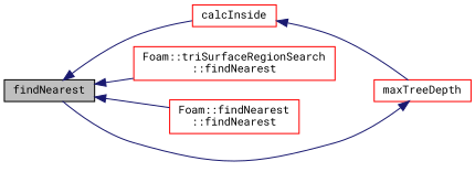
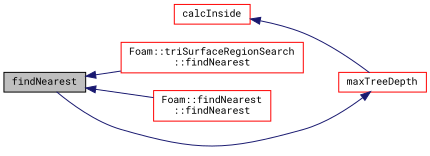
  digraph {
    fontname="Roboto Mono"
    rankdir=LR
    node [color=red fontname="Roboto Mono" fontsize=10 shape=record]
    edge [color=midnightblue dir=back fontname="Roboto Mono" fontsize=10 labelfontname=Helvetica labelfontsize=10 style=solid]
    n1 [color=black fillcolor=grey75 fontcolor=black height=0.2 label=findNearest style=filled width=0.4]
    n2 [height=0.2 label=calcInside width=0.4]
    n3 [height=0.2 label="Foam::triSurfaceRegionSearch\l::findNearest" width=0.4]
    n4 [height=0.2 label="Foam::findNearest\l::findNearest" width=0.4]
    n5 [height=0.2 label=maxTreeDepth width=0.4]
-   n1 -> n2
    n1 -> n3
    n1 -> n4
    n2 -> n5
    n5 -> n1
  }
